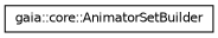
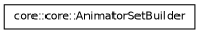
  digraph {
    rankdir=LR
-   n1 [color=black fillcolor=white fontname=Helvetica fontsize=10 height=0.2 label="gaia::core::AnimatorSetBuilder" shape=record style=filled width=0.4]
+   n1 [color=black fillcolor=white fontname=Helvetica fontsize=10 height=0.2 label="core::core::AnimatorSetBuilder" shape=record style=filled width=0.4]
  }
